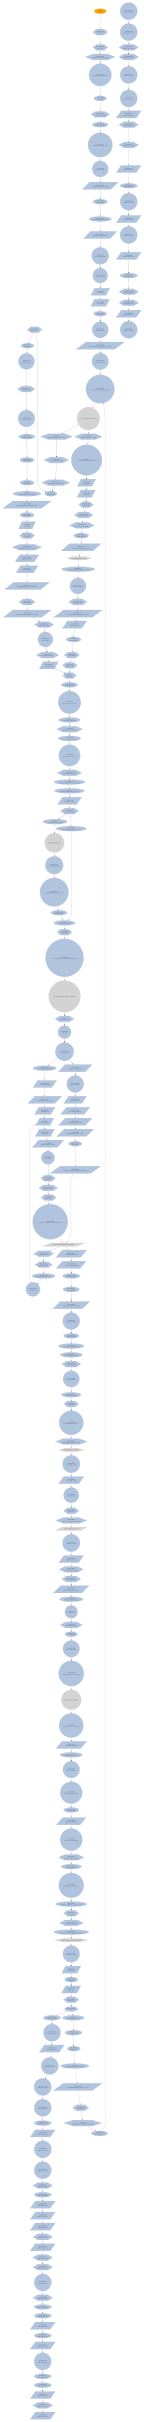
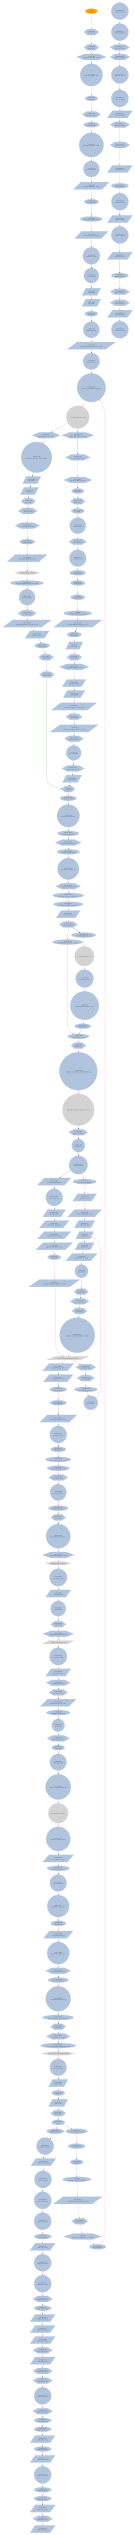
  digraph {
    fontname="IBM Plex Sans"
    node [color=lightsteelblue fillcolor=lightsteelblue fontname="IBM Plex Sans" shape=hexagon style=filled]
    edge [color=deeppink fontname="IBM Plex Sans"]
    n1 [color=lightgrey fillcolor=orange label="start\npushl %ebx" shape=ellipse]
    n2 [label="0x619ac4d4\npushl %esi"]
    n3 [label="0x619ac4d5\npushl %edi"]
    n4 [label="0x619ac4d6\nmovl $0x1<UINT32>, %ebx"]
    n5 [label="0x619ac4db\nmovl 0x14(%esp), %edi" shape=circle]
    n6 [label="0x619ac4df\npushl %ebp" shape=ellipse]
    n7 [label="0x619ac4e0\ntestl %edi, %edi"]
    n8 [label="0x619ac4e2\njne 0x619ac4f1" shape=ellipse]
    n9 [label="0x619ac4f1\ncmpl $0x1<UINT8>, %edi" shape=circle]
    n10 [label="0x619ac4f4\njne 0x619ac522" shape=circle]
    n11 [label="0x619ac522\ncmpl $0x2<UINT8>, %edi" shape=parallelogram]
    n12 [label="0x619ac525\nje 0x619ac4f6" shape=ellipse]
    n13 [label="0x619ac527\nmovl 0x14(%esp), %esi" shape=ellipse]
    n14 [label="0x619ac52b\nmovl 0x1c(%esp), %ebp" shape=parallelogram]
    n15 [label="0x619ac52f\ntestl %ebx, %ebx" shape=circle]
    n16 [label="0x619ac531\nje 0x619ac53d" shape=circle]
    n17 [label="0x619ac533\npushl %ebp" shape=parallelogram]
    n18 [label="0x619ac534\npushl %edi" shape=parallelogram]
    n19 [label="0x619ac535\npushl %esi" shape=ellipse]
    n20 [label="0x619ac536\ncall 0x619aca19" shape=circle]
    n21 [label="0x619aca19\nmovl $0x619cfd59<UINT32>, %eax" shape=parallelogram]
    n22 [label="0x619aca1e\ncall 0x619a1519" shape=circle]
    n23 [label="0x619a1519\njmp _EH_prolog@msvcrt40.dll" shape=circle]
    n24 [color=lightgrey fillcolor=lightgrey label="_EH_prolog@msvcrt40.dll" shape=circle]
    n25 [label="0x619aca23\nsubl $0x118<UINT32>, %esp"]
    n26 [label="0x619a11f1\nsubl $0xc<UINT8>, %esp"]
    n27 [label="0x619aca29\nmovl 0xc(%ebp), %eax"]
    n28 [label="0x619a11f4\ncmpl $0x0<UINT8>, 0x61a67bec" shape=circle]
    n29 [label="0x619aca2c\ncmpl $0x1<UINT8>, %eax"]
    n30 [label="0x619aca2f\npushl %ebx" shape=ellipse]
    n31 [label="0x619aca30\npushl %esi"]
    n32 [label="0x619aca31\ntestl %edi" shape=ellipse]
    n33 [label="0x619aca32\njne 0x619acb53" shape=circle]
    n34 [label="0x619acb53\nxorl %esi, %esi"]
    n35 [label="0x619acb55\ntestl %eax, %eax" shape=circle]
    n36 [label="0x619acb57\njne 0x619acb3b" shape=ellipse]
    n37 [label="0x619acb59\ncall ord(1030)" shape=ellipse]
    n38 [label="ord(1030)\ncall ord(1032)" shape=ellipse]
    n39 [label="ord(1032)\npushl $0x619ac90c<UINT32>" shape=ellipse]
    n40 [label="0x619a14b7\nmovl $0x61a67bdc<UINT32>, %ecx" shape=parallelogram]
    n41 [label="0x619a14bc\ncall ord(2644)" shape=ellipse]
    n42 [label="ord(2644)\npushl %esi" shape=parallelogram]
    n43 [label="0x619a12b6\npushl %edi"]
    n44 [label="0x619a12b7\ncmpl $0x0<UINT8>, (%ecx)"]
    n45 [label="0x619a12ba\nmovl %ecx, %esi" shape=parallelogram]
    n46 [label="0x619a12bc\nje 0x619a12e7" shape=parallelogram]
    n47 [label="0x619a12e7\ncmpl $0x0<UINT8>, 0x61a67be8" shape=parallelogram]
    n48 [label="0x619a12ee\nje 0x619a12ff"]
    n49 [label="0x619a12ff\nmovl $0x61a67bf0<UINT32>, %ecx" shape=parallelogram]
    n50 [label="0x619a1304\ntestl %ecx, %ecx"]
    n51 [label="0x619a1306\nje 0x619cadd7" shape=circle]
    n52 [label="0x619a130c\npushl $0x1<UINT8>"]
    n53 [label="0x619a130e\ncall ord(491)" shape=parallelogram]
    n54 [label="ord(491)\npushl %esi"]
    n55 [label="0x619b3c5d\nxorl %eax, %eax" shape=ellipse]
    n56 [label="0x619b3c5f\nmovl %eax, 0x18(%ecx)" shape=circle]
    n57 [label="0x619b3c62\nmovl %eax, 0x8(%ecx)" shape=ellipse]
    n58 [label="0x619b3c65\nmovl %eax, 0x10(%ecx)"]
    n59 [label="0x619b3c68\nmovl %eax, 0x14(%ecx)" shape=ellipse]
    n60 [label="0x619b3c6b\nmovl %eax, 0x4(%ecx)" shape=circle]
    n61 [label="0x619b3c6e\ncmpl %eax, 0x8(%esp)"]
    n62 [label="0x619b3c72\nmovl $0x4<UINT32>, 0x1c(%ecx)" shape=ellipse]
    n63 [label="0x619b3c79\nmovl $0x1<UINT32>, 0xc(%ecx)" shape=ellipse]
    n64 [label="0x619b3c80\nmovl %ecx, %esi" shape=parallelogram]
    n65 [label="0x619b3c82\njne 0x619b3c9a"]
    n66 [label="0x619b3c9a\ncall TlsAlloc@kernel32.dll" shape=ellipse]
    n67 [label="0x619b3c84\nmovl $0xffffffff<UINT32>, (%esi)" shape=ellipse]
    n68 [color=lightgrey fillcolor=lightgrey label="TlsAlloc@kernel32.dll" shape=circle]
    n69 [label="0x619b3c8a\nleal 0x20(%esi), %eax" shape=ellipse]
    n70 [label="0x619b3ca0\nmovl %eax, (%esi)" shape=circle]
    n71 [label="0x619b3ca2\ncmpl $0xffffffff<UINT8>, %eax" shape=circle]
    n72 [label="0x619b3ca5\njne 0x619b3c8a" shape=ellipse]
    n73 [label="0x619b3c8d\npushl %eax"]
    n74 [label="0x619b3c8e\ncall InitializeCriticalSection@kernel32.dll" shape=circle]
    n75 [color=lightgrey fillcolor=lightgrey label="InitializeCriticalSection@kernel32.dll" shape=circle]
    n76 [label="0x619b3c94\nmovl %esi, %eax"]
    n77 [label="0x619b3c96\npopl %esi" shape=circle]
    n78 [label="0x619b3c97\nret $0x4<UINT16>" shape=circle]
    n79 [label="0x619a1313\nmovl %eax, 0x61a67be8" shape=ellipse]
    n80 [label="0x619a1283\nmovl %eax, 0x61a67bec" shape=parallelogram]
    n81 [label="0x619a1318\njmp 0x619a12f0" shape=parallelogram]
    n82 [label="0x619a1288\njmp 0x619a1205" shape=circle]
    n83 [label="0x619a12f0\nmovl 0x61a67be8, %ecx" shape=parallelogram]
    n84 [label="0x619a12f6\ncall ord(1379)" shape=parallelogram]
    n85 [label="ord(1379)\npushl %ebx" shape=parallelogram]
    n86 [label="0x619b205a\npushl %esi" shape=parallelogram]
    n87 [label="0x619b205b\nleal 0x20(%ecx), %eax" shape=parallelogram]
    n88 [label="0x619b205e\npushl %edi" shape=circle]
    n89 [label="0x619b205f\npushl %ebp"]
    n90 [label="0x619b2060\nmovl %ecx, %esi"]
    n91 [label="0x619b2062\npushl %eax"]
    n92 [label="0x619b2063\ncall EnterCriticalSection@kernel32.dll" shape=circle]
    n93 [color=lightgrey fillcolor=lightgrey label="EnterCriticalSection@kernel32.dll" shape=parallelogram]
    n94 [label="0x619b2069\nmovl 0x8(%esi), %ebx" shape=parallelogram]
    n95 [label="0x619a1219\ncmpl %edi, (%esi)"]
    n96 [label="0x619b206c\nmovl 0xc(%esi), %edi" shape=parallelogram]
    n97 [label="0x619a121b\nje 0x619a128d"]
    n98 [label="0x619b206f\ncmpl %edi, %ebx" shape=ellipse]
    n99 [label="0x619b2071\nord 0x619b20a5" shape=ellipse]
    n100 [label="0x619b20a5\nmovl $0x1<UINT32>, %edi" shape=parallelogram]
    n101 [label="0x619b20aa\ncmpl %edi, %ebx" shape=circle]
    n102 [label="0x619b20ac\njg 0x619d1020" shape=ellipse]
    n103 [label="0x619b20b2\naddl $0x20<UINT8>, %ebx" shape=ellipse]
    n104 [label="0x619b20b5\nmovl 0x14(%esi), %eax" shape=ellipse]
    n105 [label="0x619b20b8\ntestl %eax, %eax"]
    n106 [label="0x619b20ba\njne 0x619d1040" shape=circle]
    n107 [label="0x619b20c0\nleal (,%ebx,8), %eax" shape=ellipse]
    n108 [label="0x619b20c7\npushl %eax"]
    n109 [label="0x619b20c8\npushl $0x2002<UINT32>" shape=circle]
    n110 [label="0x619b20cd\ncall GlobalAlloc@kernel32.dll"]
    n111 [color=lightgrey fillcolor=lightgrey label="GlobalAlloc@kernel32.dll"]
    n112 [label="0x619b20d3\nmovl %eax, %ebp" shape=circle]
    n113 [label="0x619b20d5\ntestl %ebp, %ebp" shape=parallelogram]
    n114 [label="0x619b20d7\nje 0x619d1069" shape=circle]
    n115 [label="0x619b20dd\npushl %ebp"]
    n116 [label="0x619b20de\ncall GlobalLock@kernel32.dll"]
    n117 [color=lightgrey fillcolor=lightgrey label="GlobalLock@kernel32.dll" shape=parallelogram]
    n118 [label="0x619b20e4\nmovl %eax, %ebp" shape=circle]
    n119 [label="0x619b20e6\nmovl %ebx, %ecx" shape=parallelogram]
    n120 [label="0x619b20e8\nmovl 0x8(%esi), %eax"]
    n121 [label="0x619b20eb\nsubl %eax, %ecx"]
    n122 [label="0x619b20ed\nleal (%ebp,%eax,8), %eax" shape=parallelogram]
    n123 [label="0x619b20f1\nshll $0x3<UINT8>, %ecx" shape=ellipse]
    n124 [label="0x619b20f4\npushl %ecx" shape=circle]
    n125 [label="0x619b20f5\npushl $0x0<UINT8>"]
    n126 [label="0x619b20f7\npushl %eax" shape=ellipse]
    n127 [label="0x619b20f8\ncall 0x619a180d" shape=circle]
    n128 [label="0x619a180d\njmp memset@msvcrt40.dll" shape=circle]
    n129 [color=lightgrey fillcolor=lightgrey label="memset@msvcrt40.dll" shape=circle]
    n130 [label="0x619b20fd\naddl $0xc<UINT8>, %esp" shape=circle]
    n131 [label="0x619b2100\nmovl %ebx, 0x8(%esi)" shape=parallelogram]
    n132 [label="0x619b2103\nmovl %ebp, 0x14(%esi)" shape=ellipse]
    n133 [label="0x619b2106\njmp 0x619b207c" shape=circle]
    n134 [label="0x619b207c\ncmpl %edi, 0x10(%esi)" shape=circle]
    n135 [label="0x619b207f\njg 0x619b2087" shape=ellipse]
    n136 [label="0x619b2081\nleal 0x1(%edi), %eax" shape=parallelogram]
    n137 [label="0x619b2084\nmovl %eax, 0x10(%esi)" shape=circle]
    n138 [label="0x619b2087\nmovl 0x14(%esi), %eax"]
    n139 [label="0x619b208a\nleal 0x1(%edi), %edx" shape=ellipse]
    n140 [label="0x619b208d\naddl $0x20<UINT8>, %esi" shape=circle]
    n141 [label="0x619b2090\norb $0x1<UINT8>, (%eax,%edi,8)" shape=ellipse]
    n142 [label="0x619b2094\npushl %esi"]
    n143 [label="0x619b2095\nmovl %edx, -20(%esi)"]
    n144 [label="0x619b2098\ncall LeaveCriticalSection@kernel32.dll" shape=ellipse]
    n145 [color=lightgrey fillcolor=lightgrey label="LeaveCriticalSection@kernel32.dll"]
    n146 [label="0x619b209e\nmovl %edi, %eax" shape=circle]
    n147 [label="0x619b20a0\npopl %ebp" shape=parallelogram]
    n148 [label="0x619b20a1\npopl %edi" shape=ellipse]
    n149 [label="0x619b20a2\npopl %esi" shape=parallelogram]
    n150 [label="0x619b20a3\npopl %ebx"]
    n151 [label="0x619b20a4\nret" shape=ellipse]
    n152 [label="0x619a14c1\nmovl 0x4(%eax), %eax" shape=ellipse]
    n153 [label="0x00000000\naddb %al, (%eax)" shape=ellipse]
    n154 [label="0x619a14c4\ntestl %eax, %eax" shape=ellipse]
    n155 [label="0x00000002\naddb %al, (%eax)" shape=circle]
    n156 [label="0x619a14c6\nje ord(1019)" shape=ellipse]
    n157 [label="ord(1019)\npushl $0x619ac57b<UINT32>" shape=ellipse]
    n158 [label="0x619a14ce\nmovl $0x61a67be0<UINT32>, %ecx" shape=parallelogram]
    n159 [label="0x619a14d3\ncall ord(2643)"]
    n160 [label="ord(2643)\nmovl $0x619cadcd<UINT32>, %eax"]
    n161 [label="0x619a11ec\ncall 0x619a1519" shape=ellipse]
    n162 [label="0x619a11fb\npushl %ebx" shape=parallelogram]
    n163 [label="0x619a11fc\npushl %esi" shape=parallelogram]
    n164 [label="0x619a11fd\npushl %edi"]
    n165 [label="0x619a11fe\nmovl %ecx, %esi"]
    n166 [label="0x619a1200\nmovl %esp, -16(%ebp)"]
    n167 [label="0x619a1203\nje 0x619a125d" shape=ellipse]
    n168 [label="0x619a125d\ncall GetVersion@kernel32.dll" shape=parallelogram]
    n169 [color=lightgrey fillcolor=lightgrey label="GetVersion@kernel32.dll"]
    n170 [label="0x619a1263\ntestl $0x80000000<UINT32>, %eax" shape=ellipse]
    n171 [label="0x619a1268\njne 0x619cad8e" shape=circle]
    n172 [label="0x619a126e\nxorl %eax, %eax"]
    n173 [label="0x619a1270\nmovl $0x61a67c28<UINT32>, %ecx" shape=parallelogram]
    n174 [label="0x619a1275\ntestl %ecx, %ecx" shape=parallelogram]
    n175 [label="0x619a1277\nje 0x619cada0" shape=ellipse]
    n176 [label="0x619a127d\npushl %eax"]
    n177 [label="0x619a127e\ncall ord(491)"]
    n178 [label="0x619a1205\nxorl %edi, %edi" shape=parallelogram]
    n179 [label="0x619a1207\nmovl %edi, -4(%ebp)" shape=parallelogram]
    n180 [label="0x619a120a\nmovl 0x61a67bec, %eax" shape=parallelogram]
    n181 [label="0x619a120f\naddl $0x20<UINT8>, %eax" shape=parallelogram]
    n182 [label="0x619a1212\npushl %eax" shape=ellipse]
    n183 [label="0x619a1213\ncall EnterCriticalSection@kernel32.dll" shape=parallelogram]
    n184 [label="0x619a128d\nmovl 0x61a67bec, %ecx" shape=ellipse]
    n185 [label="0x619a1293\ncall ord(1379)" shape=circle]
    n186 [label="0x00000004\naddb %al, (%eax)" shape=parallelogram]
    n187 [label="0x00000006\naddb %al, (%eax)" shape=circle]
    n188 [label="0x00000008\naddb %al, (%eax)" shape=circle]
    n189 [label="0x0000000a\naddb %al, (%eax)" shape=circle]
    n190 [label="0x0000000c\naddb %al, (%eax)" shape=ellipse]
    n191 [label="0x0000000e\naddb %al, (%eax)" shape=parallelogram]
    n192 [label="0x00000010\naddb %al, (%eax)" shape=circle]
    n193 [label="0x00000012\naddb %al, (%eax)" shape=circle]
    n194 [label="0x00000014\naddb %al, (%eax)"]
    n195 [label="0x00000016\naddb %al, (%eax)" shape=ellipse]
    n196 [label="0x00000018\naddb %al, (%eax)" shape=parallelogram]
    n197 [label="0x0000001a\naddb %al, (%eax)" shape=parallelogram]
    n198 [label="0x0000001c\naddb %al, (%eax)" shape=parallelogram]
    n199 [label="0x0000001e\naddb %al, (%eax)"]
    n200 [label="0x00000020\naddb %al, (%eax)" shape=parallelogram]
    n201 [label="0x00000022\naddb %al, (%eax)"]
    n202 [label="0x00000024\naddb %al, (%eax)"]
    n203 [label="0x00000026\naddb %al, (%eax)" shape=circle]
    n204 [label="0x00000028\naddb %al, (%eax)"]
    n205 [label="0x0000002a\naddb %al, (%eax)" shape=ellipse]
    n206 [label="0x0000002c\naddb %al, (%eax)" shape=ellipse]
    n207 [label="0x0000002e\naddb %al, (%eax)" shape=parallelogram]
    n208 [label="0x00000030\naddb %al, (%eax)" shape=ellipse]
    n209 [label="0x00000032\naddb %al, (%eax)" shape=parallelogram]
    n210 [label="0x00000034\naddb %al, (%eax)" shape=circle]
    n211 [label="0x00000036\naddb %al, (%eax)" shape=ellipse]
    n212 [label="0x00000038\naddb %al, (%eax)" shape=ellipse]
    n213 [label="0x0000003a\naddb %al, (%eax)" shape=parallelogram]
    n214 [label="0x0000003c\naddb %al, (%eax)"]
    n215 [label="0x0000003e\naddb %al, (%eax)" shape=parallelogram]
    n216 [label="0x00000040\naddb %al, (%eax)" shape=circle]
    n217 [label="0x00000042\naddb %al, (%eax)" shape=circle]
    n218 [label="0x00000044\naddb %al, (%eax)"]
    n219 [label="0x00000046\naddb %al, (%eax)"]
    n220 [label="0x00000048\naddb %al, (%eax)" shape=circle]
    n221 [label="0x0000004a\naddb %al, (%eax)" shape=circle]
    n222 [label="0x0000004c\naddb %al, (%eax)" shape=parallelogram]
    n223 [label="0x0000004e\naddb %al, (%eax)"]
    n224 [label="0x00000050\naddb %al, (%eax)"]
    n225 [label="0x00000052\naddb %al, (%eax)" shape=parallelogram]
    n226 [label="0x00000054\naddb %al, (%eax)" shape=ellipse]
    n227 [label="0x00000056\naddb %al, (%eax)" shape=circle]
    n228 [label="0x00000058\naddb %al, (%eax)" shape=parallelogram]
    n229 [label="0x0000005a\naddb %al, (%eax)" shape=circle]
    n230 [label="0x0000005c\naddb %al, (%eax)" shape=parallelogram]
    n231 [label="0x0000005e\naddb %al, (%eax)" shape=ellipse]
    n232 [label="0x00000060\naddb %al, (%eax)"]
    n233 [label="0x00000062\naddb %al, (%eax)"]
    n234 [label="0x00000064\naddb %al, (%eax)" shape=parallelogram]
    n235 [label="0x00000066\naddb %al, (%eax)" shape=circle]
    n1 -> n2
    n2 -> n3 [color=darkgreen]
    n3 -> n4 [color=darkgreen]
    n4 -> n5 [color=darkgreen]
    n5 -> n6 [color=purple]
    n6 -> n7
    n7 -> n8
    n8 -> n9 [color=purple label=T]
    n9 -> n10
    n10 -> n11 [color=purple label=T]
    n11 -> n12 [color=darkgreen]
    n12 -> n13 [color=darkgreen label=F]
    n13 -> n14 [color=purple]
    n14 -> n15 [color=darkgreen]
    n15 -> n16 [color=black]
    n16 -> n17 [color=darkgreen label=F]
    n17 -> n18 [color=purple]
    n18 -> n19
    n19 -> n20 [color=black]
    n20 -> n21
    n21 -> n22 [color=black]
    n22 -> n23 [color=darkgreen]
    n23 -> n24
    n24 -> n25 [color=darkgreen]
    n24 -> n26 [color=darkgreen]
    n25 -> n27 [color=black]
    n26 -> n28 [color=purple]
    n27 -> n29 [color=purple]
    n28 -> n162 [color=black]
    n29 -> n30 [color=black]
-   n31 -> n30 [color=darkgreen]
+   n30 -> n31 [color=darkgreen]
    n31 -> n32 [color=purple]
    n32 -> n33 [color=purple]
    n33 -> n34 [label=T]
    n34 -> n35 [color=purple]
    n35 -> n36
    n36 -> n37 [color=darkgreen label=F]
    n37 -> n38 [color=darkgreen]
    n38 -> n39
    n39 -> n40
    n40 -> n41 [color=black]
    n41 -> n42 [color=purple]
    n42 -> n43
    n43 -> n44 [color=purple]
    n44 -> n45
    n45 -> n46 [color=darkgreen]
    n46 -> n47 [label=T]
    n47 -> n48
    n48 -> n49 [color=purple label=T]
    n49 -> n50 [color=darkgreen]
    n50 -> n51
    n51 -> n52 [color=black label=F]
    n52 -> n53 [color=darkgreen]
    n53 -> n54 [color=black]
    n54 -> n55
    n55 -> n56 [color=darkgreen]
    n56 -> n57 [color=darkgreen]
    n57 -> n58 [color=darkgreen]
    n58 -> n59 [color=darkgreen]
    n59 -> n60 [color=purple]
    n60 -> n61 [color=purple]
    n61 -> n62 [color=purple]
    n62 -> n63 [color=purple]
    n63 -> n64 [color=purple]
    n64 -> n65
    n65 -> n66 [color=black label=T]
    n65 -> n67 [color=purple label=F]
    n66 -> n68 [color=purple]
    n67 -> n69 [color=purple]
    n68 -> n70
    n69 -> n73 [color=purple]
    n70 -> n71
    n71 -> n72
    n72 -> n69 [color=purple label=T]
    n73 -> n74 [color=purple]
    n74 -> n75
    n75 -> n76 [color=black]
    n76 -> n77 [color=black]
    n77 -> n78 [color=black]
    n78 -> n79
    n78 -> n80 [color=darkgreen]
    n79 -> n81
    n80 -> n82 [color=black]
    n81 -> n83
    n82 -> n178 [color=purple]
    n83 -> n84 [color=purple]
    n84 -> n85 [color=darkgreen]
    n85 -> n86 [color=darkgreen]
    n86 -> n87
    n87 -> n88 [color=purple]
    n88 -> n89 [color=darkgreen]
    n89 -> n90 [color=black]
    n90 -> n91
    n91 -> n92 [color=darkgreen]
    n92 -> n93
    n93 -> n94
    n93 -> n95 [color=purple]
    n94 -> n96 [color=darkgreen]
    n95 -> n97 [color=black]
    n96 -> n98 [color=black]
    n97 -> n184 [label=T]
    n98 -> n99
    n99 -> n100 [color=black label=T]
    n100 -> n101 [color=darkgreen]
    n101 -> n102 [color=black]
    n102 -> n103 [color=purple label=F]
    n103 -> n104
    n104 -> n105
    n105 -> n106
    n106 -> n107 [color=purple label=F]
    n107 -> n108 [color=darkgreen]
    n108 -> n109 [color=black]
    n109 -> n110
    n110 -> n111
    n111 -> n112 [color=purple]
    n112 -> n113 [color=darkgreen]
    n113 -> n114 [color=purple]
    n114 -> n115 [color=darkgreen label=F]
    n115 -> n116
    n116 -> n117
    n117 -> n118 [color=darkgreen]
    n118 -> n119
    n119 -> n120
    n120 -> n121 [color=darkgreen]
    n121 -> n122 [color=black]
    n122 -> n123
    n123 -> n124
    n124 -> n125 [color=darkgreen]
    n125 -> n126 [color=darkgreen]
    n126 -> n127
    n127 -> n128 [color=black]
    n128 -> n129 [color=purple]
    n129 -> n130
    n130 -> n131 [color=darkgreen]
    n131 -> n132 [color=purple]
    n132 -> n133 [color=black]
    n133 -> n134 [color=purple]
    n134 -> n135 [color=darkgreen]
    n135 -> n136 [label=F]
    n136 -> n137 [color=purple]
    n137 -> n138
    n138 -> n139 [color=darkgreen]
    n139 -> n140
    n140 -> n141 [color=darkgreen]
    n141 -> n142 [color=black]
    n142 -> n143 [color=darkgreen]
    n143 -> n144 [color=darkgreen]
    n144 -> n145 [color=darkgreen]
    n145 -> n146
    n146 -> n147 [color=black]
    n147 -> n148
    n148 -> n149 [color=black]
    n149 -> n150 [color=purple]
    n150 -> n151 [color=darkgreen]
    n151 -> n152
    n151 -> n153
    n152 -> n154
    n153 -> n155 [color=black]
    n154 -> n156 [color=darkgreen]
    n155 -> n186 [color=black]
    n156 -> n157 [color=purple label=T]
    n157 -> n158
    n158 -> n159
    n159 -> n160 [color=purple]
    n160 -> n161 [color=purple]
    n161 -> n23
    n162 -> n163 [color=black]
    n163 -> n164 [color=black]
    n164 -> n165 [color=purple]
    n165 -> n166
    n166 -> n167 [color=purple]
    n167 -> n168 [label=T]
    n168 -> n169 [color=darkgreen]
    n169 -> n170
    n170 -> n171
    n171 -> n172 [color=darkgreen label=F]
    n172 -> n173 [color=purple]
    n173 -> n174 [color=purple]
    n174 -> n175 [color=darkgreen]
    n175 -> n176 [color=purple label=F]
    n176 -> n177 [color=purple]
    n177 -> n54 [color=darkgreen]
    n178 -> n179 [color=purple]
    n179 -> n180
    n180 -> n181 [color=darkgreen]
    n181 -> n182
    n182 -> n183
    n183 -> n93 [color=purple]
    n184 -> n185 [color=darkgreen]
    n185 -> n85
    n186 -> n187 [color=purple]
    n187 -> n188 [color=darkgreen]
    n188 -> n189
    n189 -> n190
    n190 -> n191
    n191 -> n192 [color=purple]
    n192 -> n193 [color=purple]
    n193 -> n194
    n194 -> n195 [color=darkgreen]
    n195 -> n196 [color=black]
    n196 -> n197 [color=darkgreen]
    n197 -> n198
    n198 -> n199 [color=darkgreen]
    n199 -> n200
    n200 -> n201 [color=purple]
    n201 -> n202 [color=black]
    n202 -> n203
    n203 -> n204
    n204 -> n205 [color=darkgreen]
    n205 -> n206 [color=darkgreen]
    n206 -> n207 [color=darkgreen]
    n207 -> n208 [color=darkgreen]
    n208 -> n209 [color=darkgreen]
    n209 -> n210 [color=darkgreen]
    n210 -> n211 [color=darkgreen]
    n211 -> n212
    n212 -> n213 [color=black]
    n213 -> n214 [color=purple]
    n214 -> n215
    n216 -> n217 [color=purple]
    n217 -> n218 [color=darkgreen]
    n218 -> n219 [color=black]
    n219 -> n220 [color=darkgreen]
    n220 -> n221 [color=darkgreen]
    n221 -> n222 [color=purple]
    n222 -> n223 [color=darkgreen]
    n223 -> n224 [color=purple]
    n224 -> n225 [color=purple]
    n225 -> n226
    n226 -> n227
    n227 -> n228 [color=black]
    n228 -> n229 [color=purple]
    n229 -> n230 [color=darkgreen]
    n230 -> n231 [color=black]
    n231 -> n232 [color=darkgreen]
    n232 -> n233 [color=darkgreen]
    n233 -> n234
    n234 -> n235 [color=darkgreen]
  }
